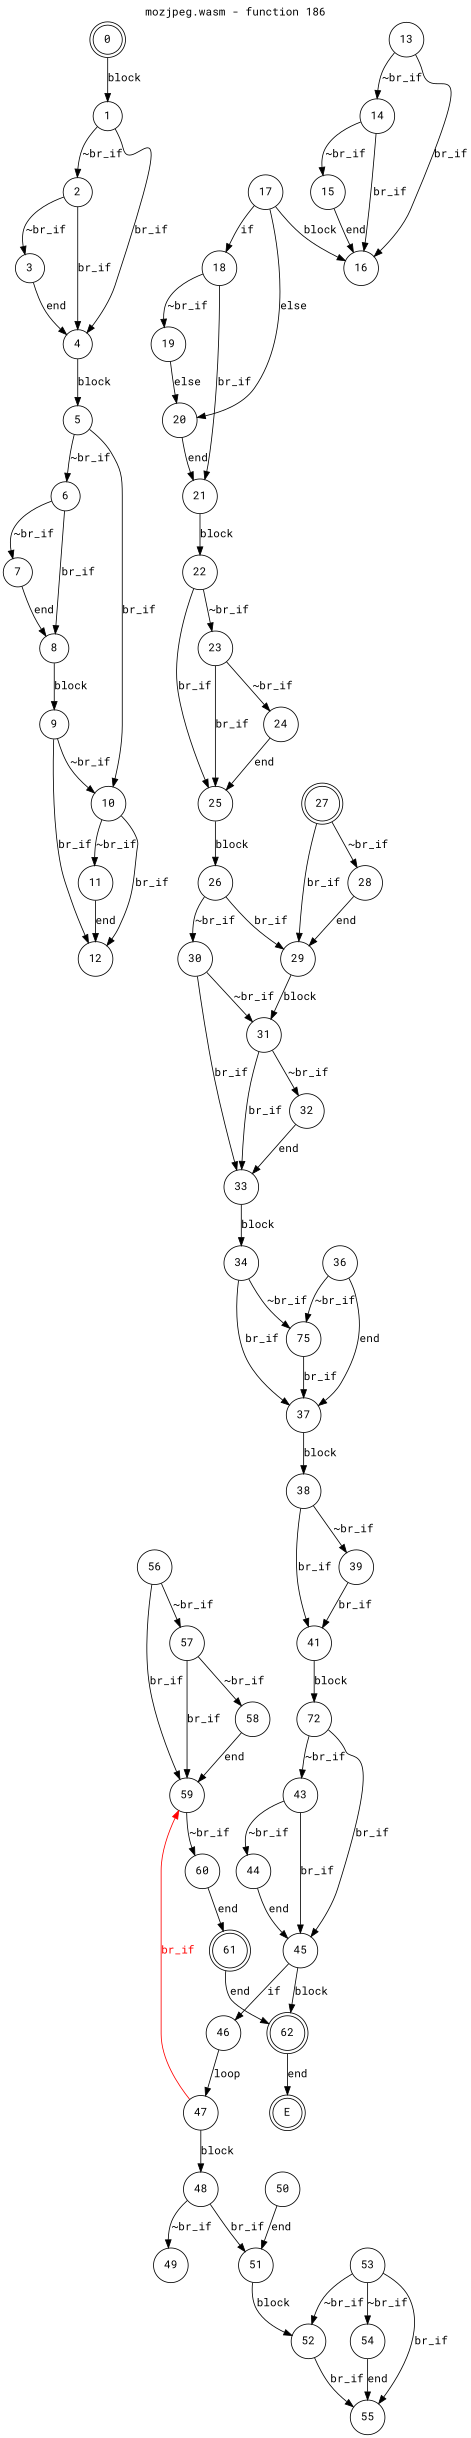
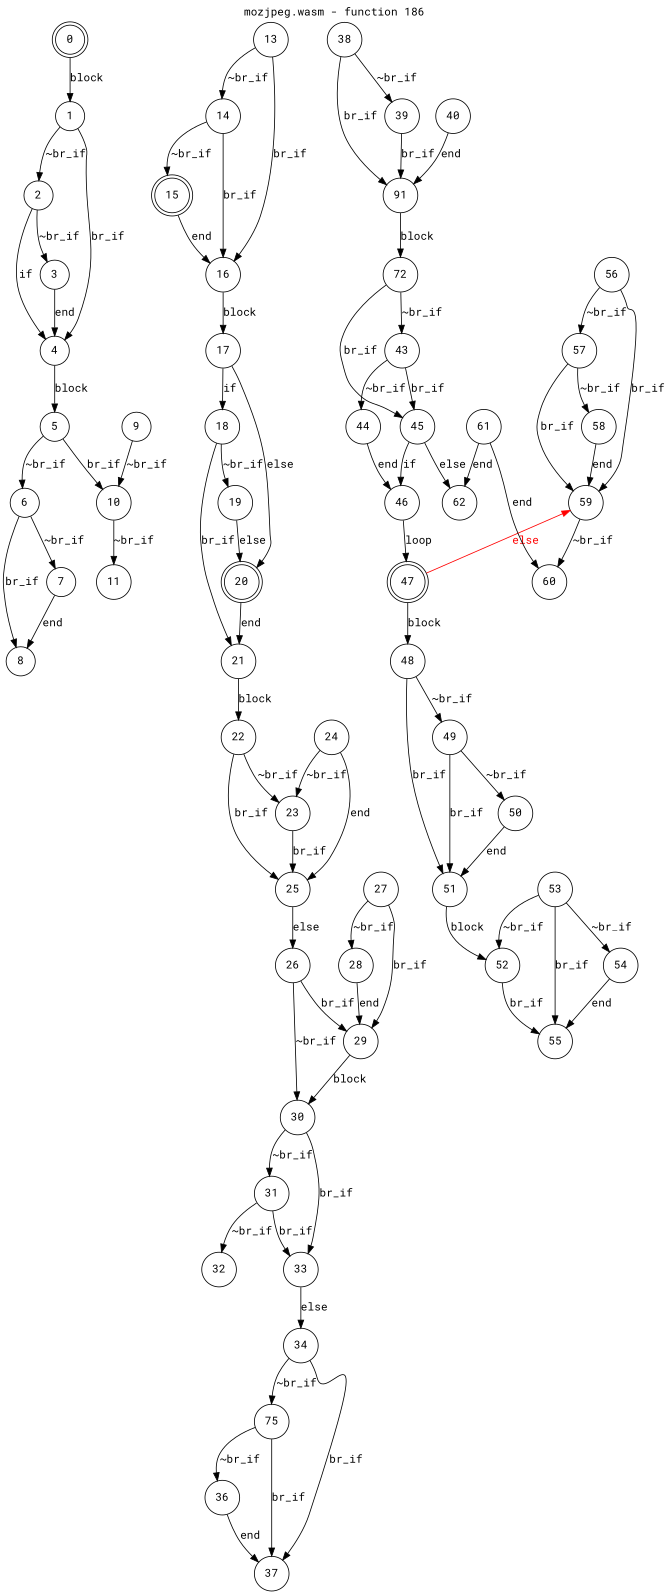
  digraph {
    fontname="Roboto Mono"
    label="mozjpeg.wasm - function 186"
    labelfontcolor=black
    labelfontname=Helvetica
    labelfontsize=16
    labelloc=t
    node [fontname="Roboto Mono" shape=circle]
    edge [fontname="Roboto Mono"]
    0 [shape=doublecircle]
    1
    2
    4
-   E [shape=doublecircle]
    3
    5
    6
    10
    8
    7
    9
-   12
    11
    13
    14
    16
-   15
+   15 [shape=doublecircle]
    17
    18
-   20
+   20 [shape=doublecircle]
    19
    21
    22
    23
    25
    24
    26
    29
    30
-   27 [shape=doublecircle]
+   27
    28
    31
    33
    32
    34
    n37 [label=75]
    37
    36
    38
    39
-   41
+   41 [label=91]
    n43 [label=72]
+   40
    43
    45
    44
    46
-   62 [shape=doublecircle]
-   47
+   62
+   47 [shape=doublecircle]
    48
    49
    51
    50
    52
    55
    53
    54
    56
    57
    59
    58
    60
-   61 [shape=doublecircle]
+   61
    0 -> 1 [label=block]
    1 -> 2 [label="~br_if"]
    1 -> 4 [label=br_if]
-   2 -> 4 [label=br_if]
+   2 -> 4 [label=if]
    2 -> 3 [label="~br_if"]
    4 -> 5 [label=block]
    3 -> 4 [label=end]
    5 -> 6 [label="~br_if"]
    5 -> 10 [label=br_if]
    6 -> 8 [label=br_if]
    6 -> 7 [label="~br_if"]
-   10 -> 12 [label=br_if]
    10 -> 11 [label="~br_if"]
-   8 -> 9 [label=block]
    7 -> 8 [label=end]
    9 -> 10 [label="~br_if"]
-   9 -> 12 [label=br_if]
-   11 -> 12 [label=end]
    13 -> 14 [label="~br_if"]
    13 -> 16 [label=br_if]
    14 -> 16 [label=br_if]
    14 -> 15 [label="~br_if"]
-   17 -> 16 [label=block]
+   16 -> 17 [label=block]
    15 -> 16 [label=end]
    17 -> 18 [label=if]
    17 -> 20 [label=else]
    18 -> 19 [label="~br_if"]
    18 -> 21 [label=br_if]
    20 -> 21 [label=end]
    19 -> 20 [label=else]
    21 -> 22 [label=block]
    22 -> 23 [label="~br_if"]
    22 -> 25 [label=br_if]
    23 -> 25 [label=br_if]
-   23 -> 24 [label="~br_if"]
-   25 -> 26 [label=block]
+   24 -> 23 [label="~br_if"]
+   25 -> 26 [label=else]
    24 -> 25 [label=end]
    26 -> 29 [label=br_if]
    26 -> 30 [label="~br_if"]
-   29 -> 31 [label=block]
+   29 -> 30 [label=block]
    30 -> 31 [label="~br_if"]
    30 -> 33 [label=br_if]
    27 -> 29 [label=br_if]
    27 -> 28 [label="~br_if"]
    28 -> 29 [label=end]
    31 -> 33 [label=br_if]
    31 -> 32 [label="~br_if"]
-   33 -> 34 [label=block]
-   32 -> 33 [label=end]
+   33 -> 34 [label=else]
    34 -> n37 [label="~br_if"]
    34 -> 37 [label=br_if]
    n37 -> 37 [label=br_if]
-   36 -> n37 [label="~br_if"]
-   37 -> 38 [label=block]
+   n37 -> 36 [label="~br_if"]
    36 -> 37 [label=end]
    38 -> 39 [label="~br_if"]
    38 -> 41 [label=br_if]
    39 -> 41 [label=br_if]
    41 -> n43 [label=block]
    n43 -> 43 [label="~br_if"]
    n43 -> 45 [label=br_if]
+   40 -> 41 [label=end]
    43 -> 45 [label=br_if]
    43 -> 44 [label="~br_if"]
    45 -> 46 [label=if]
-   45 -> 62 [label=block]
-   44 -> 45 [label=end]
+   45 -> 62 [label=else]
+   44 -> 46 [label=end]
    46 -> 47 [label=loop]
-   62 -> E [label=end]
    47 -> 48 [label=block]
    48 -> 49 [label="~br_if"]
    48 -> 51 [label=br_if]
+   49 -> 51 [label=br_if]
+   49 -> 50 [label="~br_if"]
    51 -> 52 [label=block]
    50 -> 51 [label=end]
    52 -> 55 [label=br_if]
    53 -> 52 [label="~br_if"]
    53 -> 55 [label=br_if]
    53 -> 54 [label="~br_if"]
    54 -> 55 [label=end]
    56 -> 57 [label="~br_if"]
    56 -> 59 [label=br_if]
    57 -> 59 [label=br_if]
    57 -> 58 [label="~br_if"]
-   59 -> 47 [color=red dir=back fontcolor=red label=br_if]
+   59 -> 47 [color=red dir=back fontcolor=red label=else]
    59 -> 60 [label="~br_if"]
    58 -> 59 [label=end]
-   60 -> 61 [label=end]
+   61 -> 60 [label=end]
    61 -> 62 [label=end]
  }
